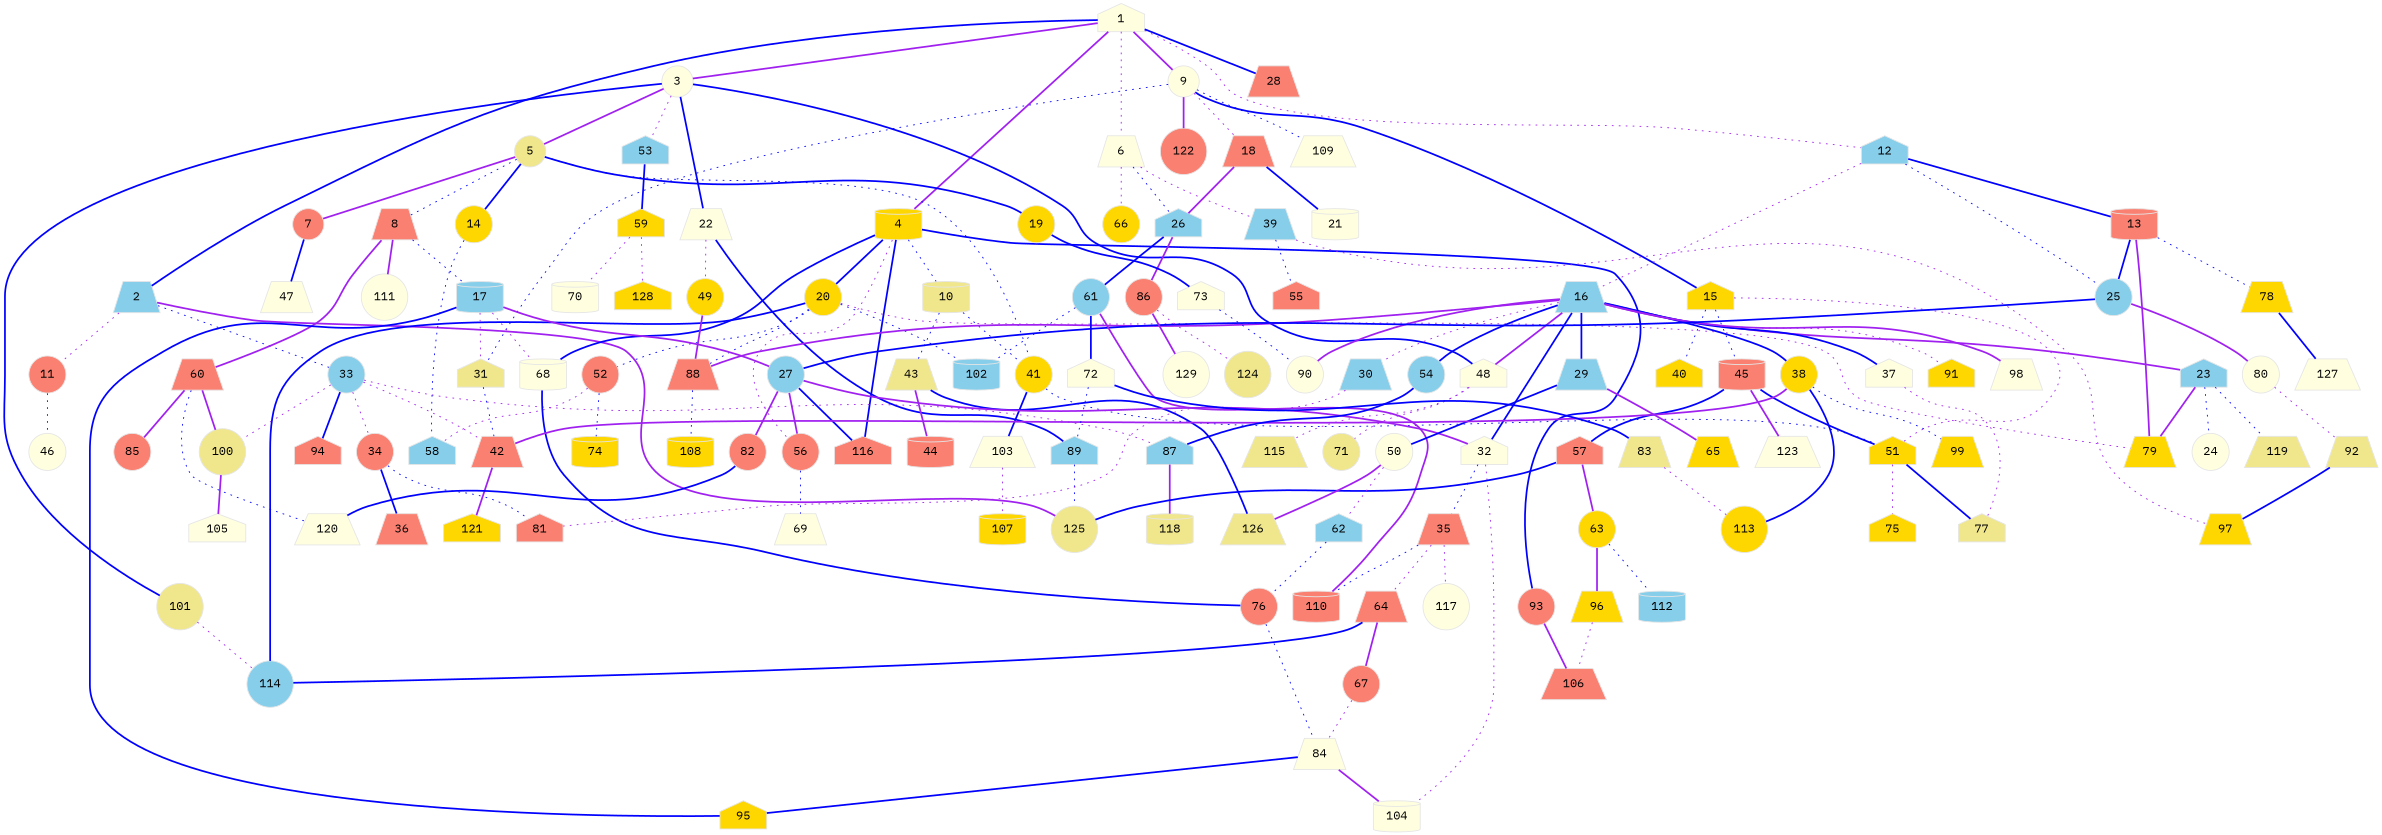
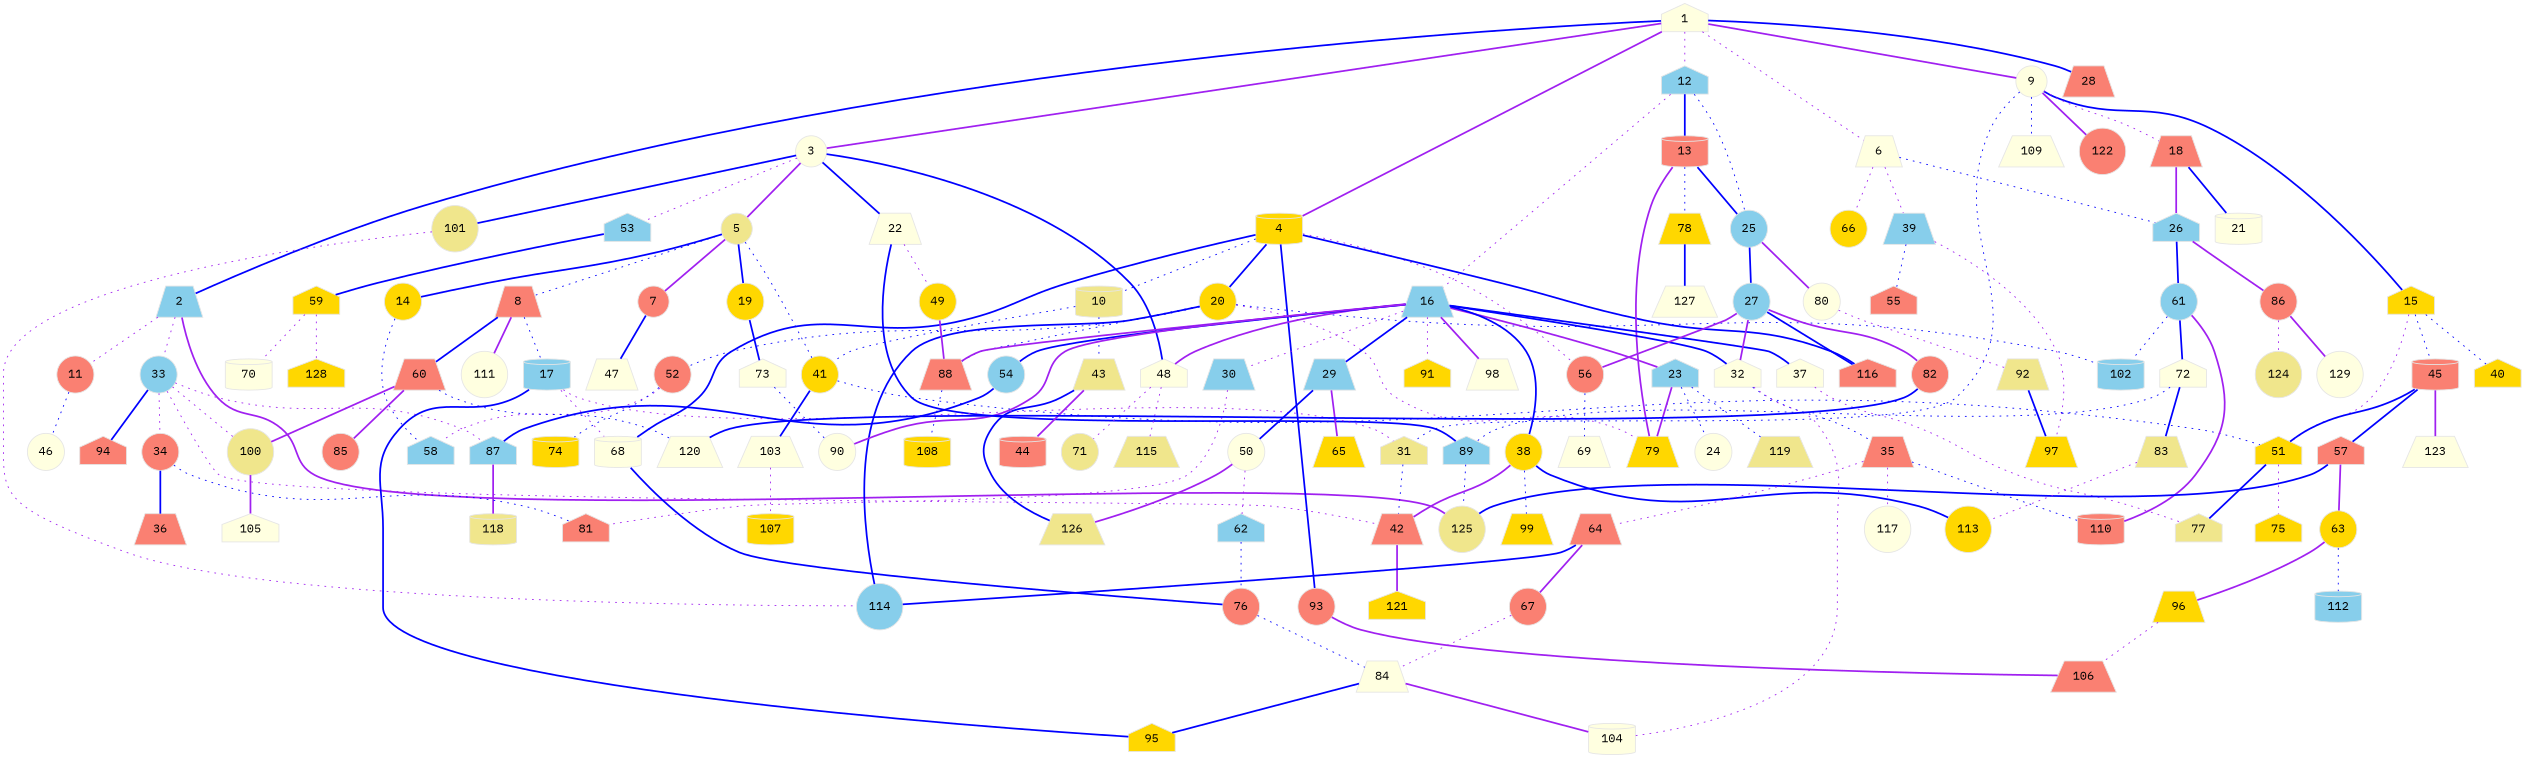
  graph {
    fontname="IBM Plex Mono"
    node [color=gray90 fillcolor=lightyellow fontname="IBM Plex Mono" shape=circle style=filled]
    edge [color=blue fontname="IBM Plex Mono" style=bold]
    1 [shape=house]
    2 [fillcolor=skyblue shape=trapezium]
    3
    4 [fillcolor=gold shape=cylinder]
    6 [shape=trapezium]
    9
    12 [fillcolor=skyblue shape=house]
    28 [fillcolor=salmon shape=trapezium]
    11 [fillcolor=salmon]
    33 [fillcolor=skyblue]
    125 [fillcolor=khaki]
    5 [fillcolor=khaki]
    22 [shape=trapezium]
    48 [shape=house]
    53 [fillcolor=skyblue shape=house]
    101 [fillcolor=khaki]
    10 [fillcolor=khaki shape=cylinder]
    20 [fillcolor=gold]
    56 [fillcolor=salmon]
    68 [shape=cylinder]
    93 [fillcolor=salmon]
    116 [fillcolor=salmon shape=house]
    26 [fillcolor=skyblue shape=house]
    39 [fillcolor=skyblue shape=trapezium]
    66 [fillcolor=gold]
    15 [fillcolor=gold shape=house]
    18 [fillcolor=salmon shape=trapezium]
    31 [fillcolor=khaki shape=house]
    109 [shape=trapezium]
    122 [fillcolor=salmon]
    13 [fillcolor=salmon shape=cylinder]
    16 [fillcolor=skyblue shape=trapezium]
    25 [fillcolor=skyblue]
    46
    87 [fillcolor=skyblue shape=house]
    42 [fillcolor=salmon shape=trapezium]
    34 [fillcolor=salmon]
    94 [fillcolor=salmon shape=house]
    100 [fillcolor=khaki]
    118 [fillcolor=khaki shape=cylinder]
    7 [fillcolor=salmon]
    8 [fillcolor=salmon shape=trapezium]
    14 [fillcolor=gold]
    19 [fillcolor=gold]
    41 [fillcolor=gold]
    49 [fillcolor=gold]
    89 [fillcolor=skyblue shape=house]
    71 [fillcolor=khaki]
    115 [fillcolor=khaki shape=trapezium]
    59 [fillcolor=gold shape=house]
    114 [fillcolor=skyblue]
    43 [fillcolor=khaki shape=trapezium]
    79 [fillcolor=gold shape=trapezium]
    88 [fillcolor=salmon shape=trapezium]
    52 [fillcolor=salmon]
    102 [fillcolor=skyblue shape=cylinder]
    69 [shape=trapezium]
    76 [fillcolor=salmon]
    106 [fillcolor=salmon shape=trapezium]
    47 [shape=trapezium]
    17 [fillcolor=skyblue shape=cylinder]
    60 [fillcolor=salmon shape=trapezium]
    111
    58 [fillcolor=skyblue shape=house]
    73 [shape=house]
    51 [fillcolor=gold shape=house]
    103 [shape=trapezium]
    61 [fillcolor=skyblue]
    86 [fillcolor=salmon]
    55 [fillcolor=salmon shape=house]
    97 [fillcolor=gold shape=trapezium]
    27 [fillcolor=skyblue]
    95 [fillcolor=gold shape=house]
    85 [fillcolor=salmon]
    120 [shape=trapezium]
    40 [fillcolor=gold shape=house]
    45 [fillcolor=salmon shape=cylinder]
    21 [shape=cylinder]
    44 [fillcolor=salmon shape=cylinder]
    126 [fillcolor=khaki shape=trapezium]
    78 [fillcolor=gold shape=trapezium]
    23 [fillcolor=skyblue shape=house]
    29 [fillcolor=skyblue shape=trapezium]
    30 [fillcolor=skyblue shape=trapezium]
    32 [shape=house]
    37 [shape=house]
    38 [fillcolor=gold]
    54 [fillcolor=skyblue]
    90
    91 [fillcolor=gold shape=house]
    98 [shape=trapezium]
    80
    127 [shape=trapezium]
    57 [fillcolor=salmon shape=house]
    123 [shape=trapezium]
    77 [fillcolor=khaki shape=house]
    75 [fillcolor=gold shape=house]
    24
    119 [fillcolor=khaki shape=trapezium]
    50
    65 [fillcolor=gold shape=trapezium]
    81 [fillcolor=salmon shape=house]
    35 [fillcolor=salmon shape=trapezium]
    104 [shape=cylinder]
    99 [fillcolor=gold shape=trapezium]
    113 [fillcolor=gold]
    108 [fillcolor=gold shape=cylinder]
    82 [fillcolor=salmon]
    74 [fillcolor=gold shape=cylinder]
    92 [fillcolor=khaki shape=trapezium]
    110 [fillcolor=salmon shape=cylinder]
    72 [shape=house]
    124 [fillcolor=khaki]
    129
    62 [fillcolor=skyblue shape=house]
    121 [fillcolor=gold shape=house]
    64 [fillcolor=salmon shape=trapezium]
    117
    36 [fillcolor=salmon shape=trapezium]
    105 [shape=house]
    67 [fillcolor=salmon]
    107 [fillcolor=gold shape=cylinder]
    63 [fillcolor=gold]
    70 [shape=cylinder]
    128 [fillcolor=gold shape=house]
    96 [fillcolor=gold shape=trapezium]
    112 [fillcolor=skyblue shape=cylinder]
    83 [fillcolor=khaki shape=trapezium]
    84 [shape=trapezium]
    1 -- 2
    1 -- 3 [color=purple]
    1 -- 4 [color=purple]
    1 -- 6 [color=purple style=dotted]
    1 -- 9 [color=purple]
    1 -- 12 [color=purple style=dotted]
    1 -- 28
    2 -- 11 [color=purple style=dotted]
-   2 -- 33 [style=dotted]
+   2 -- 33 [color=purple style=dotted]
    2 -- 125 [color=purple]
    3 -- 5 [color=purple]
    3 -- 22
    3 -- 48
    3 -- 53 [color=purple style=dotted]
    3 -- 101
    4 -- 10 [style=dotted]
    4 -- 20
    4 -- 56 [color=purple style=dotted]
    4 -- 68
    4 -- 93
    4 -- 116
    6 -- 26 [style=dotted]
    6 -- 39 [color=purple style=dotted]
    6 -- 66 [color=purple style=dotted]
    9 -- 15
    9 -- 18 [color=purple style=dotted]
    9 -- 31 [style=dotted]
    9 -- 109 [style=dotted]
    9 -- 122 [color=purple]
    12 -- 13
    12 -- 16 [color=purple style=dotted]
    12 -- 25 [style=dotted]
    11 -- 46 [style=dotted]
    33 -- 87 [color=purple style=dotted]
    33 -- 42 [color=purple style=dotted]
    33 -- 34 [color=purple style=dotted]
    33 -- 94
    33 -- 100 [color=purple style=dotted]
    5 -- 7 [color=purple]
    5 -- 8 [style=dotted]
    5 -- 14
    5 -- 19
    5 -- 41 [style=dotted]
    22 -- 49 [color=purple style=dotted]
    22 -- 89
    48 -- 71 [color=purple style=dotted]
    48 -- 115 [color=purple style=dotted]
    53 -- 59
    101 -- 114 [color=purple style=dotted]
    10 -- 41 [style=dotted]
    10 -- 43 [style=dotted]
    20 -- 114
    20 -- 79 [color=purple style=dotted]
    20 -- 88 [style=dotted]
    20 -- 52 [style=dotted]
    20 -- 102 [style=dotted]
    56 -- 69 [style=dotted]
    68 -- 76
    93 -- 106 [color=purple]
    26 -- 61
    26 -- 86 [color=purple]
    39 -- 55 [style=dotted]
    39 -- 97 [color=purple style=dotted]
    15 -- 51 [color=purple style=dotted]
    15 -- 40 [style=dotted]
    15 -- 45 [style=dotted]
    18 -- 26 [color=purple]
    18 -- 21
    31 -- 42 [style=dotted]
    13 -- 25
    13 -- 79 [color=purple]
    13 -- 78 [style=dotted]
    16 -- 48 [color=purple]
    16 -- 88 [color=purple]
    16 -- 23 [color=purple]
    16 -- 29
    16 -- 30 [color=purple style=dotted]
    16 -- 32
    16 -- 37
    16 -- 38
    16 -- 54
    16 -- 90 [color=purple]
    16 -- 91 [color=purple style=dotted]
    16 -- 98 [color=purple]
    25 -- 27
    25 -- 80 [color=purple]
    87 -- 118 [color=purple]
    42 -- 121 [color=purple]
    34 -- 81 [style=dotted]
    34 -- 36
    100 -- 105 [color=purple]
    7 -- 47
    8 -- 17 [style=dotted]
-   8 -- 60 [color=purple]
+   8 -- 60
    8 -- 111 [color=purple]
    14 -- 58 [style=dotted]
    19 -- 73
    41 -- 51 [style=dotted]
    41 -- 103
    49 -- 88 [color=purple]
    89 -- 125 [style=dotted]
    59 -- 70 [color=purple style=dotted]
    59 -- 128 [color=purple style=dotted]
    43 -- 44 [color=purple]
    43 -- 126
    88 -- 108 [style=dotted]
    52 -- 58 [color=purple style=dotted]
    52 -- 74 [style=dotted]
    76 -- 84 [style=dotted]
    17 -- 68 [color=purple style=dotted]
    17 -- 31 [color=purple style=dotted]
-   17 -- 27 [color=purple]
    17 -- 95
    60 -- 100 [color=purple]
    60 -- 85 [color=purple]
    60 -- 120 [style=dotted]
    73 -- 90 [style=dotted]
    51 -- 77
    51 -- 75 [color=purple style=dotted]
    103 -- 107 [color=purple style=dotted]
    61 -- 102 [style=dotted]
    61 -- 110 [color=purple]
    61 -- 72
    86 -- 124 [color=purple style=dotted]
    86 -- 129 [color=purple]
    27 -- 56 [color=purple]
    27 -- 116
    27 -- 32 [color=purple]
    27 -- 82 [color=purple]
    45 -- 51
    45 -- 57
    45 -- 123 [color=purple]
    78 -- 127
    23 -- 79 [color=purple]
    23 -- 24 [style=dotted]
    23 -- 119 [style=dotted]
    29 -- 50
    29 -- 65 [color=purple]
    30 -- 81 [color=purple style=dotted]
    32 -- 35 [style=dotted]
    32 -- 104 [color=purple style=dotted]
    37 -- 77 [color=purple style=dotted]
    38 -- 42 [color=purple]
    38 -- 99 [style=dotted]
    38 -- 113
    54 -- 87
    80 -- 92 [color=purple style=dotted]
    57 -- 125
    57 -- 63 [color=purple]
    50 -- 126 [color=purple]
    50 -- 62 [color=purple style=dotted]
    35 -- 110 [style=dotted]
    35 -- 64 [color=purple style=dotted]
    35 -- 117 [color=purple style=dotted]
    82 -- 120
    92 -- 97
    72 -- 89 [style=dotted]
    72 -- 83
    62 -- 76 [style=dotted]
    64 -- 114
    64 -- 67 [color=purple]
    67 -- 84 [color=purple style=dotted]
    63 -- 96 [color=purple]
    63 -- 112 [style=dotted]
    96 -- 106 [color=purple style=dotted]
    83 -- 113 [color=purple style=dotted]
    84 -- 95
    84 -- 104 [color=purple]
  }
